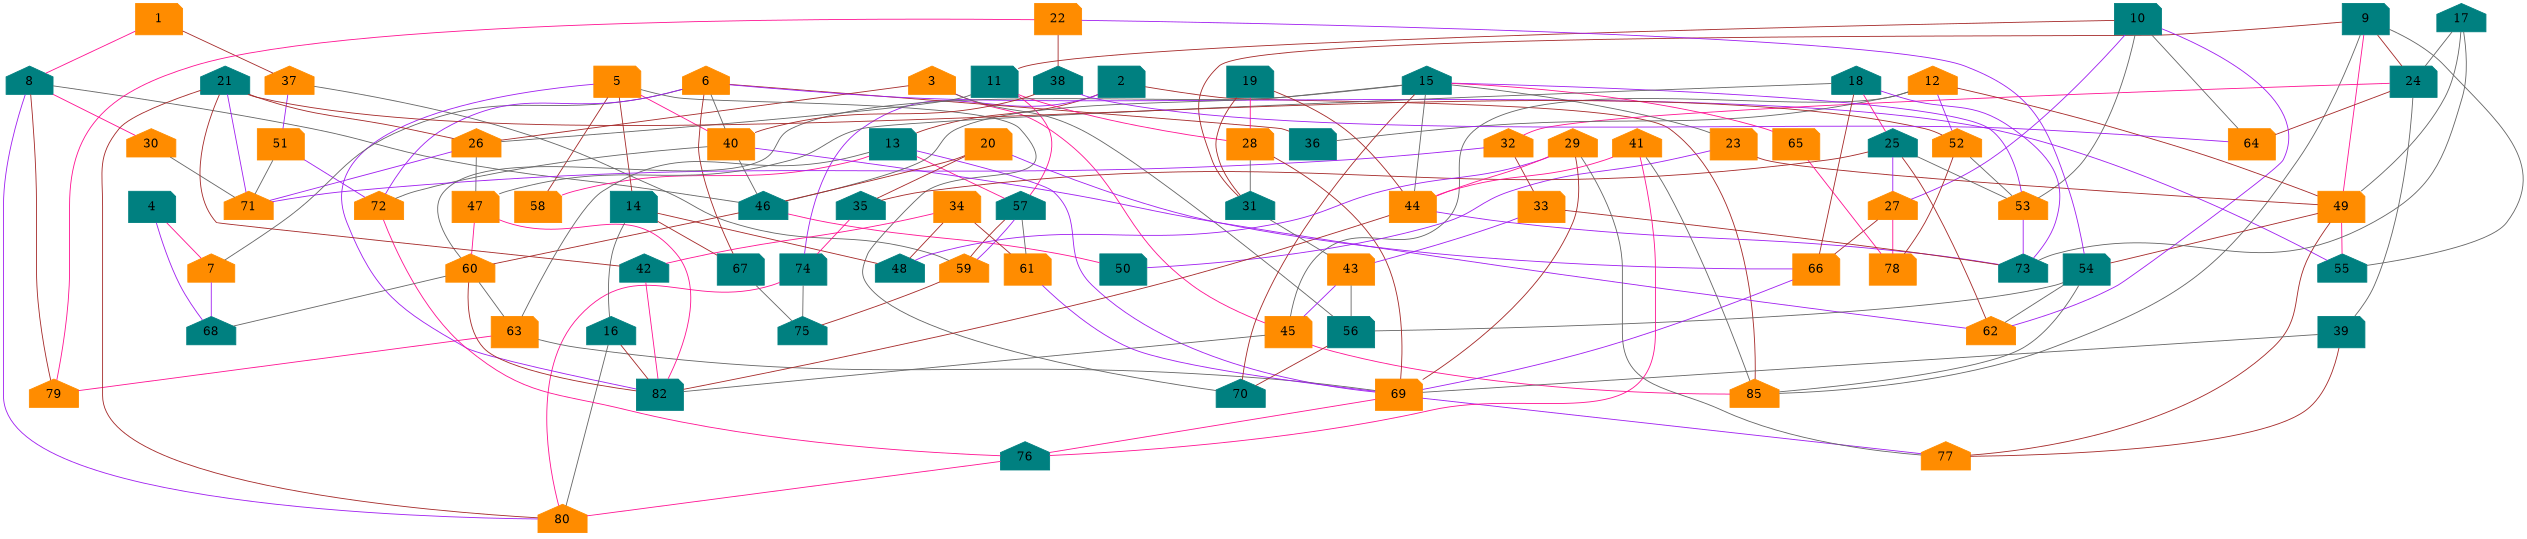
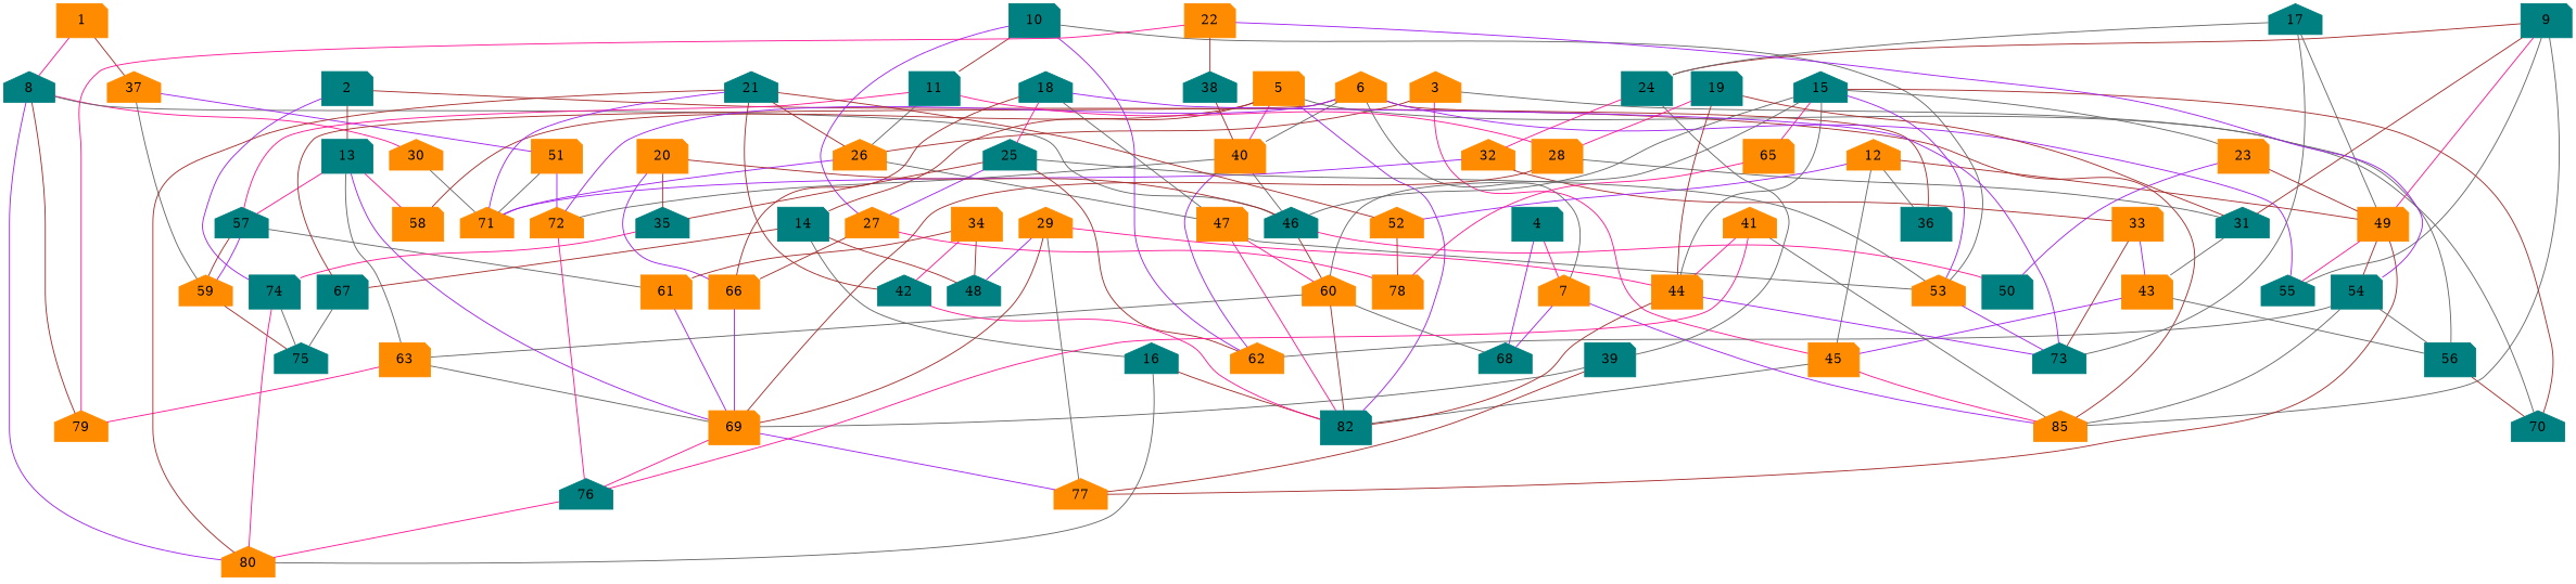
  graph {
    node [color=darkorange shape=house style=filled]
    edge [color=brown]
    1 [shape=note]
    8 [color=teal]
    37
    30
    46 [color=teal]
    79
    80
    51 [shape=note]
    59
    2 [color=teal shape=note]
    13 [color=teal shape=note]
    74 [color=teal shape=note]
    n13 [label=85]
    58 [shape=note]
    57 [color=teal]
    63 [shape=note]
    69 [shape=note]
    75 [color=teal]
    3
    26
    45 [shape=note]
    56 [color=teal shape=note]
    47 [shape=note]
    71
    82 [color=teal shape=note]
    70 [color=teal]
    4 [color=teal shape=note]
    7
    68 [color=teal]
    5 [shape=note]
    14 [color=teal shape=note]
    40 [shape=note]
    67 [color=teal shape=note]
    16 [color=teal]
    48 [color=teal]
    72
    62
    6
    36 [color=teal shape=note]
    55 [color=teal]
    76 [color=teal]
    60
    50 [color=teal shape=note]
    9 [color=teal shape=note]
    24 [color=teal shape=note]
    31 [color=teal]
    49 [shape=note]
-   64 [shape=note]
    32
    39 [color=teal shape=note]
    43 [shape=note]
    54 [color=teal shape=note]
    77
    10 [color=teal shape=note]
    11 [color=teal shape=note]
    27
    53
    28 [shape=note]
    66 [shape=note]
    78 [shape=note]
    73 [color=teal]
    61 [shape=note]
    12
    52
    15 [color=teal]
    23 [shape=note]
    44 [shape=note]
    65 [shape=note]
    17 [color=teal]
    18 [color=teal]
    25 [color=teal]
    35 [color=teal]
    19 [color=teal shape=note]
    20 [shape=note]
    21 [color=teal]
    42 [color=teal]
    22 [shape=note]
    38 [color=teal]
    33 [shape=note]
    29
    34 [shape=note]
    41
    1 -- 8 [color=deeppink]
    1 -- 37
    8 -- 30 [color=deeppink]
    8 -- 46 [color=gray40]
    8 -- 79
    8 -- 80 [color=purple]
    37 -- 51 [color=purple]
    37 -- 59 [color=gray40]
    30 -- 71 [color=gray40]
    46 -- 60
    46 -- 50 [color=deeppink]
    51 -- 71 [color=gray40]
    51 -- 72 [color=purple]
    59 -- 75
    2 -- 13
    2 -- 74 [color=purple]
    2 -- n13
    13 -- 58 [color=deeppink]
    13 -- 57 [color=deeppink]
    13 -- 63 [color=gray40]
    13 -- 69 [color=purple]
    74 -- 80 [color=deeppink]
    74 -- 75 [color=gray40]
    57 -- 59
    57 -- 59 [color=purple]
    57 -- 61 [color=gray40]
    63 -- 79 [color=deeppink]
    63 -- 69 [color=gray40]
    69 -- 76 [color=deeppink]
    69 -- 77 [color=purple]
    3 -- 26
    3 -- 45 [color=deeppink]
    3 -- 56 [color=gray40]
    26 -- 47 [color=gray40]
    26 -- 71 [color=purple]
    45 -- n13 [color=deeppink]
    45 -- 82 [color=gray40]
    56 -- 70
    47 -- 82 [color=deeppink]
    47 -- 60 [color=deeppink]
-   52 -- 53 [color=gray40]
+   47 -- 53 [color=gray40]
    4 -- 7 [color=deeppink]
    4 -- 68 [color=purple]
+   7 -- n13 [color=purple]
    7 -- 68 [color=purple]
    5 -- 58
    5 -- 82 [color=purple]
    5 -- 70 [color=gray40]
    5 -- 14
    5 -- 40 [color=deeppink]
    14 -- 67
    14 -- 16 [color=gray40]
    14 -- 48
    40 -- 46 [color=gray40]
    40 -- 72 [color=gray40]
    40 -- 62 [color=purple]
    67 -- 75 [color=gray40]
    16 -- 80 [color=gray40]
    16 -- 82
    72 -- 76 [color=deeppink]
    6 -- 7 [color=gray40]
    6 -- 40 [color=gray40]
    6 -- 67
    6 -- 72 [color=purple]
    6 -- 36
    6 -- 55 [color=purple]
    76 -- 80 [color=deeppink]
    60 -- 63 [color=gray40]
    60 -- 82
    60 -- 68 [color=gray40]
    9 -- n13 [color=gray40]
    9 -- 55 [color=gray40]
    9 -- 24
    9 -- 31
    9 -- 49 [color=deeppink]
-   24 -- 64
    24 -- 32 [color=deeppink]
    24 -- 39 [color=gray40]
    31 -- 43 [color=gray40]
    49 -- 55 [color=deeppink]
    49 -- 54
    49 -- 77
    32 -- 71 [color=purple]
    32 -- 33
    39 -- 69 [color=gray40]
    39 -- 77
    43 -- 45 [color=purple]
    43 -- 56 [color=gray40]
    54 -- n13 [color=gray40]
    54 -- 56 [color=gray40]
    54 -- 62 [color=gray40]
    10 -- 62 [color=purple]
-   10 -- 64 [color=gray40]
    10 -- 11
    10 -- 27 [color=purple]
    10 -- 53 [color=gray40]
    11 -- 57 [color=deeppink]
    11 -- 26 [color=gray40]
    11 -- 28 [color=deeppink]
    27 -- 66
    27 -- 78 [color=deeppink]
    53 -- 73 [color=purple]
    28 -- 69
    28 -- 31 [color=gray40]
    66 -- 69 [color=purple]
    61 -- 69 [color=purple]
    12 -- 45 [color=gray40]
    12 -- 36 [color=gray40]
    12 -- 49
    12 -- 52 [color=purple]
    52 -- 78
    15 -- 46 [color=gray40]
    15 -- 70
    15 -- 60 [color=gray40]
    15 -- 53 [color=purple]
    15 -- 23 [color=gray40]
    15 -- 44 [color=gray40]
    15 -- 65 [color=deeppink]
    23 -- 50 [color=purple]
    23 -- 49
    44 -- 82
    44 -- 73 [color=purple]
    65 -- 78 [color=deeppink]
    17 -- 24 [color=gray40]
    17 -- 49 [color=gray40]
    17 -- 73 [color=gray40]
    18 -- 47 [color=gray40]
    18 -- 66
    18 -- 73 [color=purple]
    18 -- 25 [color=deeppink]
    25 -- 62
    25 -- 27 [color=purple]
    25 -- 53 [color=gray40]
    25 -- 35
    35 -- 74 [color=deeppink]
    19 -- 31
    19 -- 28 [color=deeppink]
    19 -- 44
    20 -- 46
    20 -- 66 [color=purple]
    20 -- 35
    21 -- 80
    21 -- 26
    21 -- 71 [color=purple]
    21 -- 52
    21 -- 42
    42 -- 82 [color=deeppink]
    22 -- 79 [color=deeppink]
    22 -- 54 [color=purple]
    22 -- 38
    38 -- 40
-   38 -- 64 [color=purple]
    33 -- 43 [color=purple]
    33 -- 73
    29 -- 69
    29 -- 48 [color=purple]
    29 -- 77 [color=gray40]
    29 -- 44 [color=deeppink]
    34 -- 48
    34 -- 61
    34 -- 42 [color=deeppink]
    41 -- n13 [color=gray40]
    41 -- 76 [color=deeppink]
    41 -- 44 [color=deeppink]
  }
